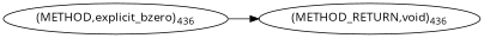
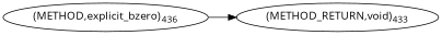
  digraph {
    rankdir=LR
    fontname="Open Sans"
    node [fontname="Open Sans"]
    n1 [label=<(METHOD,explicit_bzero)<SUB>436</SUB>>]
-   n2 [label=<(METHOD_RETURN,void)<SUB>436</SUB>>]
+   n2 [label=<(METHOD_RETURN,void)<SUB>433</SUB>>]
    n1 -> n2 [fontname="Open Sans"]
  }
